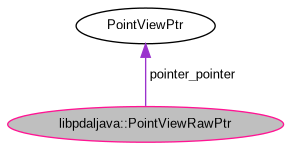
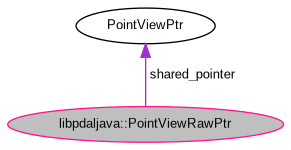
  digraph {
    fontname="Liberation Sans"
    node [fontname="Liberation Sans" fontsize=10 shape=ellipse style=filled]
    n1 [color=deeppink fillcolor=grey75 fontcolor=black height=0.2 label="libpdaljava::PointViewRawPtr" width=0.4]
    n2 [color=black fillcolor=white height=0.2 label=PointViewPtr width=0.4]
-   n2 -> n1 [color=darkorchid3 dir=back fontname="Liberation Sans" fontsize=10 label=" pointer_pointer" labelfontname=Helvetica labelfontsize=10 style=solid]
+   n2 -> n1 [color=darkorchid3 dir=back fontname="Liberation Sans" fontsize=10 label=" shared_pointer" labelfontname=Helvetica labelfontsize=10 style=solid]
  }
